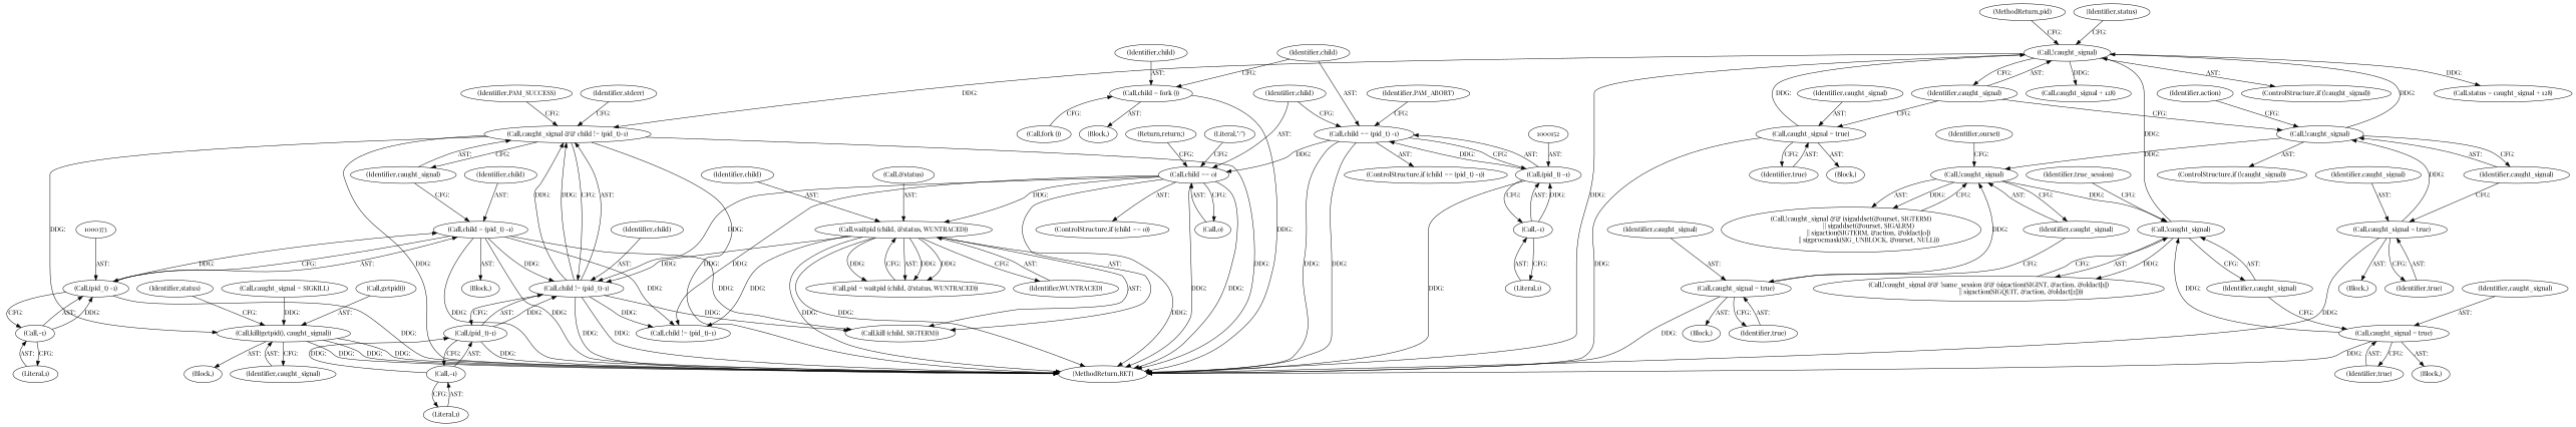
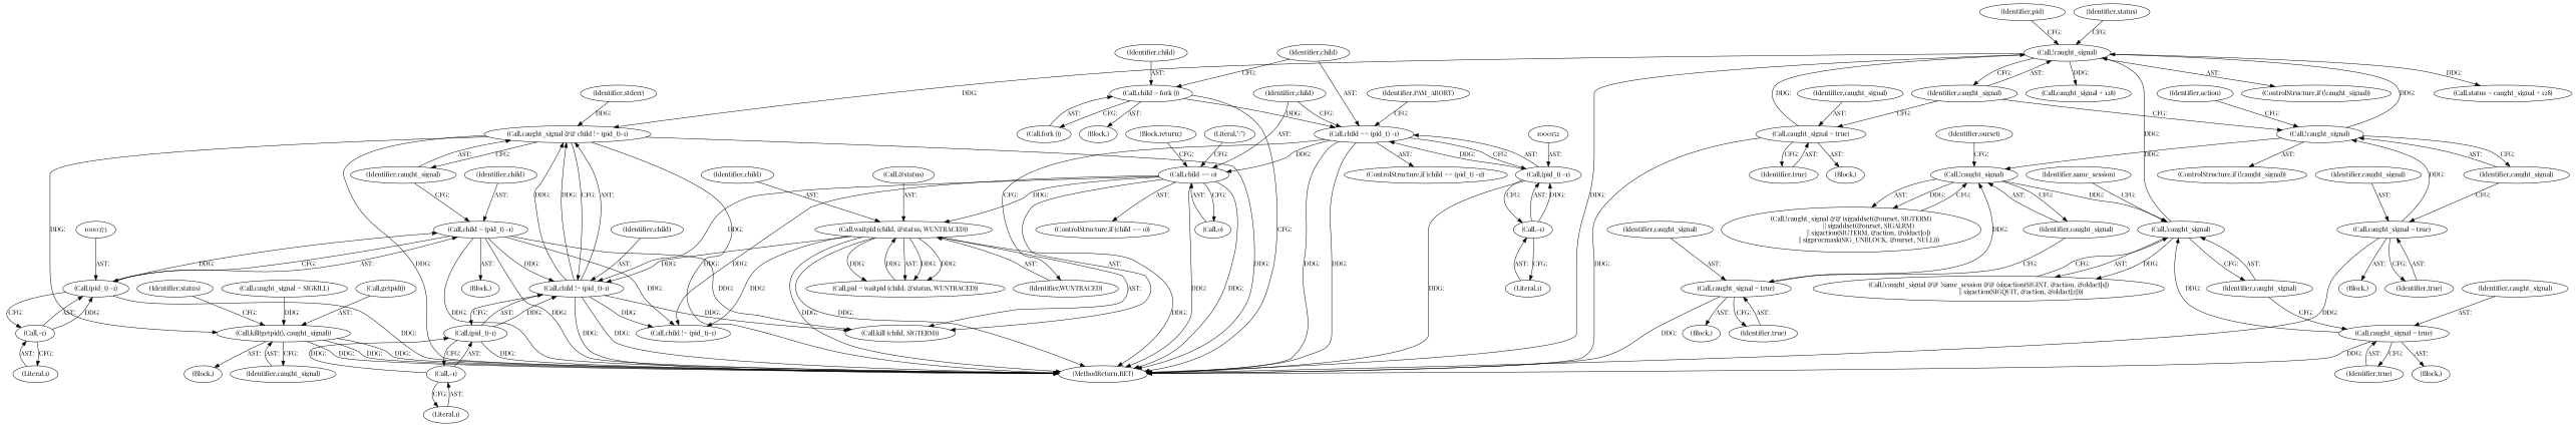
  digraph {
    fontname="Playfair Display"
    node [fontname="Playfair Display"]
    edge [fontname="Playfair Display"]
    n1 [label="(Call,caught_signal && child != (pid_t)-1)"]
    n2 [label="(Call,child != (pid_t)-1)"]
    n3 [label="(Call,kill(getpid(), caught_signal))"]
    n4 [label="(MethodReturn,RET)"]
    n5 [label="(Identifier,caught_signal)"]
    n6 [label="(Call,(pid_t)-1)"]
    n7 [label="(Call,child != (pid_t)-1)"]
    n8 [label="(Call,kill (child, SIGTERM))"]
    n9 [label="(Identifier,caught_signal)"]
    n10 [label="(Block,)"]
    n11 [label="(Call,child = (pid_t) -1)"]
    n12 [label="(Call,!caught_signal)"]
    n13 [label="(Call,caught_signal + 128)"]
    n14 [label="(ControlStructure,if (!caught_signal))"]
    n15 [label="(Identifier,caught_signal)"]
    n16 [label="(Call,status = caught_signal + 128)"]
    n17 [label="(Call,!caught_signal)"]
    n18 [label="(Call,caught_signal = true)"]
    n19 [label="(Call,!caught_signal)"]
    n20 [label="(ControlStructure,if (!caught_signal))"]
    n21 [label="(Identifier,caught_signal)"]
    n22 [label="(Call,!caught_signal)"]
    n23 [label="(Identifier,caught_signal)"]
    n24 [label="(Call,!caught_signal && (sigaddset(&ourset, SIGTERM)\n                    || sigaddset(&ourset, SIGALRM)\n                    || sigaction(SIGTERM, &action, &oldact[0])\n                    || sigprocmask(SIG_UNBLOCK, &ourset, NULL)))"]
    n25 [label="(Call,caught_signal = true)"]
    n26 [label="(Block,)"]
    n27 [label="(Identifier,true)"]
    n28 [label="(Call,!caught_signal && !same_session && (sigaction(SIGINT, &action, &oldact[1])\n                                     || sigaction(SIGQUIT, &action, &oldact[2])))"]
    n29 [label="(Identifier,caught_signal)"]
    n30 [label="(Call,caught_signal = true)"]
    n31 [label="(Call,caught_signal = true)"]
    n32 [label="(Identifier,true)"]
    n33 [label="(Block,)"]
    n34 [label="(Identifier,true)"]
    n35 [label="(Block,)"]
    n36 [label="(Block,)"]
    n37 [label="(Identifier,true)"]
    n38 [label="(Call,-1)"]
    n39 [label="(Call,child == 0)"]
    n40 [label="(Call,waitpid (child, &status, WUNTRACED))"]
    n41 [label="(ControlStructure,if (child == 0))"]
    n42 [label="(Call,0)"]
    n43 [label="(Identifier,WUNTRACED)"]
    n44 [label="(Call,pid = waitpid (child, &status, WUNTRACED))"]
    n45 [label="(Call,child == (pid_t) -1)"]
    n46 [label="(Call,(pid_t) -1)"]
    n47 [label="(ControlStructure,if (child == (pid_t) -1))"]
    n48 [label="(Call,-1)"]
    n49 [label="(Call,child = fork ())"]
    n50 [label="(Call,fork ())"]
    n51 [label="(Block,)"]
    n52 [label="(Literal,1)"]
    n53 [label="(Call,(pid_t) -1)"]
    n54 [label="(Block,)"]
    n55 [label="(Call,-1)"]
    n56 [label="(Literal,1)"]
    n57 [label="(Literal,1)"]
    n58 [label="(Identifier,child)"]
    n59 [label="(Call,caught_signal = SIGKILL)"]
    n60 [label="(Identifier,caught_signal)"]
    n61 [label="(Identifier,child)"]
-   n62 [label="(Identifier,true_session)"]
-   n63 [label="(Return,return;)"]
+   n62 [label="(Identifier,same_session)"]
+   n63 [label="(Block,return;)"]
    n64 [label="(Identifier,child)"]
    n65 [label="(Identifier,status)"]
    n66 [label="(Identifier,action)"]
    n67 [label="(Identifier,caught_signal)"]
    n68 [label="(Identifier,caught_signal)"]
    n69 [label="(Literal,\"/\")"]
    n70 [label="(Identifier,child)"]
-   n71 [label="(MethodReturn,pid)"]
+   n71 [label="(Identifier,pid)"]
    n72 [label="(Identifier,child)"]
    n73 [label="(Identifier,status)"]
    n74 [label="(Identifier,stderr)"]
    n75 [label="(Identifier,child)"]
    n76 [label="(Identifier,ourset)"]
    n77 [label="(Identifier,caught_signal)"]
    n78 [label="(Identifier,PAM_ABORT)"]
    n79 [label="(Call,getpid())"]
    n80 [label="(Call,&status)"]
-   n81 [label="(Identifier,PAM_SUCCESS)"]
    1000152
    1000373
    n1 -> n2 [label="CFG: "]
    n1 -> n3 [label="DDG: "]
    n1 -> n4 [label="DDG: "]
    n1 -> n4 [label="DDG: "]
    n1 -> n4 [label="DDG: "]
    n1 -> n5 [label="CFG: "]
    n2 -> n1 [label="AST: "]
    n2 -> n1 [label="DDG: "]
    n2 -> n1 [label="DDG: "]
    n2 -> n4 [label="DDG: "]
    n2 -> n4 [label="DDG: "]
    n2 -> n6 [label="CFG: "]
    n2 -> n7 [label="DDG: "]
    n2 -> n8 [label="DDG: "]
    n3 -> n4 [label="DDG: "]
    n3 -> n4 [label="DDG: "]
    n3 -> n4 [label="DDG: "]
    n3 -> n9 [label="CFG: "]
    n3 -> n10 [label="AST: "]
    n5 -> n1 [label="AST: "]
    n5 -> n11 [label="CFG: "]
    n6 -> n2 [label="AST: "]
    n6 -> n2 [label="DDG: "]
    n6 -> n4 [label="DDG: "]
    n6 -> n38 [label="CFG: "]
    n9 -> n3 [label="AST: "]
    n11 -> n2 [label="DDG: "]
    n11 -> n4 [label="DDG: "]
    n11 -> n4 [label="DDG: "]
    n11 -> n7 [label="DDG: "]
    n11 -> n8 [label="DDG: "]
    n11 -> n53 [label="CFG: "]
    n11 -> n54 [label="AST: "]
    n12 -> n1 [label="DDG: "]
    n12 -> n4 [label="DDG: "]
    n12 -> n13 [label="DDG: "]
    n12 -> n14 [label="AST: "]
    n12 -> n15 [label="CFG: "]
    n12 -> n16 [label="DDG: "]
    n15 -> n12 [label="AST: "]
    n15 -> n17 [label="CFG: "]
    n15 -> n18 [label="CFG: "]
    n17 -> n12 [label="DDG: "]
    n17 -> n19 [label="DDG: "]
    n17 -> n20 [label="AST: "]
    n17 -> n21 [label="CFG: "]
    n18 -> n4 [label="DDG: "]
    n18 -> n12 [label="DDG: "]
    n18 -> n36 [label="AST: "]
    n18 -> n37 [label="CFG: "]
    n19 -> n22 [label="DDG: "]
    n19 -> n23 [label="CFG: "]
    n19 -> n24 [label="AST: "]
    n19 -> n24 [label="DDG: "]
    n21 -> n17 [label="AST: "]
    n21 -> n25 [label="CFG: "]
    n22 -> n12 [label="DDG: "]
    n22 -> n28 [label="AST: "]
    n22 -> n28 [label="DDG: "]
    n22 -> n29 [label="CFG: "]
    n23 -> n19 [label="AST: "]
    n23 -> n31 [label="CFG: "]
    n24 -> n19 [label="CFG: "]
    n25 -> n4 [label="DDG: "]
    n25 -> n17 [label="DDG: "]
    n25 -> n26 [label="AST: "]
    n25 -> n27 [label="CFG: "]
    n27 -> n25 [label="AST: "]
    n28 -> n22 [label="CFG: "]
    n29 -> n22 [label="AST: "]
    n29 -> n30 [label="CFG: "]
    n30 -> n4 [label="DDG: "]
    n30 -> n22 [label="DDG: "]
    n30 -> n34 [label="CFG: "]
    n30 -> n35 [label="AST: "]
    n31 -> n4 [label="DDG: "]
    n31 -> n19 [label="DDG: "]
    n31 -> n32 [label="CFG: "]
    n31 -> n33 [label="AST: "]
    n32 -> n31 [label="AST: "]
    n34 -> n30 [label="AST: "]
    n37 -> n18 [label="AST: "]
    n38 -> n6 [label="AST: "]
    n38 -> n6 [label="DDG: "]
    n38 -> n57 [label="CFG: "]
    n39 -> n2 [label="DDG: "]
    n39 -> n4 [label="DDG: "]
    n39 -> n4 [label="DDG: "]
    n39 -> n7 [label="DDG: "]
    n39 -> n8 [label="AST: "]
    n39 -> n40 [label="DDG: "]
    n39 -> n41 [label="AST: "]
    n39 -> n42 [label="CFG: "]
    n40 -> n2 [label="DDG: "]
    n40 -> n4 [label="DDG: "]
    n40 -> n4 [label="DDG: "]
    n40 -> n4 [label="DDG: "]
    n40 -> n7 [label="DDG: "]
    n40 -> n8 [label="AST: "]
-   n40 -> n43 [label="CFG: "]
+   n45 -> n43 [label="CFG: "]
    n40 -> n44 [label="AST: "]
    n40 -> n44 [label="DDG: "]
    n40 -> n44 [label="DDG: "]
    n40 -> n44 [label="DDG: "]
    n42 -> n39 [label="AST: "]
    n43 -> n40 [label="AST: "]
-   n44 -> n40 [label="CFG: "]
+   n44 -> n40 [label="DDG: "]
    n45 -> n4 [label="DDG: "]
    n45 -> n4 [label="DDG: "]
    n45 -> n39 [label="DDG: "]
    n45 -> n46 [label="CFG: "]
    n45 -> n47 [label="AST: "]
    n46 -> n4 [label="DDG: "]
    n46 -> n45 [label="AST: "]
    n46 -> n45 [label="DDG: "]
    n46 -> n48 [label="CFG: "]
    n48 -> n46 [label="AST: "]
    n48 -> n46 [label="DDG: "]
    n48 -> n52 [label="CFG: "]
-   n49 -> n4 [label="DDG: "]
+   n49 -> n4 [label="CFG: "]
+   n49 -> n45 [label="DDG: "]
+   n49 -> n50 [label="CFG: "]
    n49 -> n51 [label="AST: "]
-   n50 -> n49 [label="CFG: "]
+   n50 -> n49 [label="AST: "]
    n52 -> n48 [label="AST: "]
    n53 -> n4 [label="DDG: "]
    n53 -> n11 [label="AST: "]
    n53 -> n11 [label="DDG: "]
    n53 -> n55 [label="CFG: "]
    n55 -> n53 [label="AST: "]
    n55 -> n53 [label="DDG: "]
    n55 -> n56 [label="CFG: "]
    n56 -> n55 [label="AST: "]
    n57 -> n38 [label="AST: "]
    n58 -> n2 [label="AST: "]
    n59 -> n3 [label="DDG: "]
    n60 -> n18 [label="AST: "]
    n61 -> n45 [label="AST: "]
    n61 -> n49 [label="CFG: "]
    n62 -> n22 [label="CFG: "]
    n63 -> n39 [label="CFG: "]
    n64 -> n40 [label="AST: "]
    n65 -> n3 [label="CFG: "]
    n66 -> n17 [label="CFG: "]
    n67 -> n31 [label="AST: "]
    n68 -> n30 [label="AST: "]
    n69 -> n39 [label="CFG: "]
    n70 -> n39 [label="AST: "]
    n70 -> n45 [label="CFG: "]
    n71 -> n12 [label="CFG: "]
    n72 -> n11 [label="AST: "]
    n73 -> n12 [label="CFG: "]
-   n74 -> n1 [label="CFG: "]
+   n74 -> n1 [label="DDG: "]
    n75 -> n49 [label="AST: "]
    n76 -> n19 [label="CFG: "]
    n77 -> n25 [label="AST: "]
    n78 -> n45 [label="CFG: "]
    n79 -> n3 [label="AST: "]
    n80 -> n40 [label="AST: "]
-   n81 -> n1 [label="CFG: "]
    1000152 -> n46 [label="AST: "]
    1000373 -> n53 [label="AST: "]
  }
